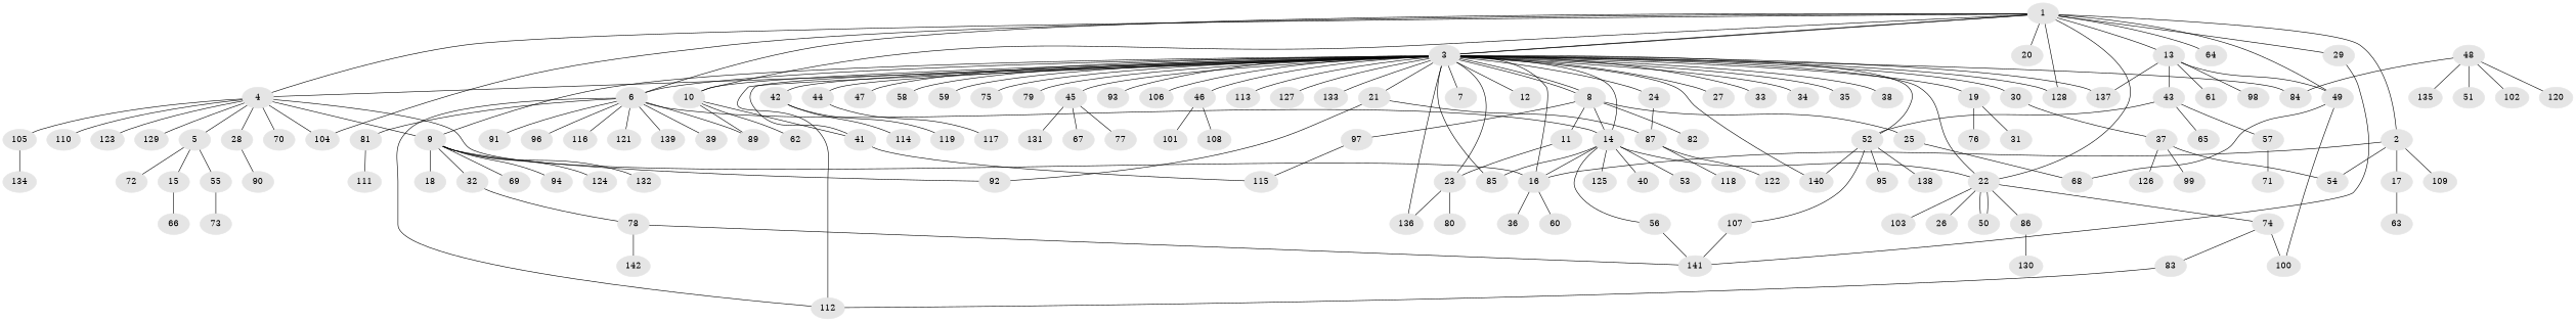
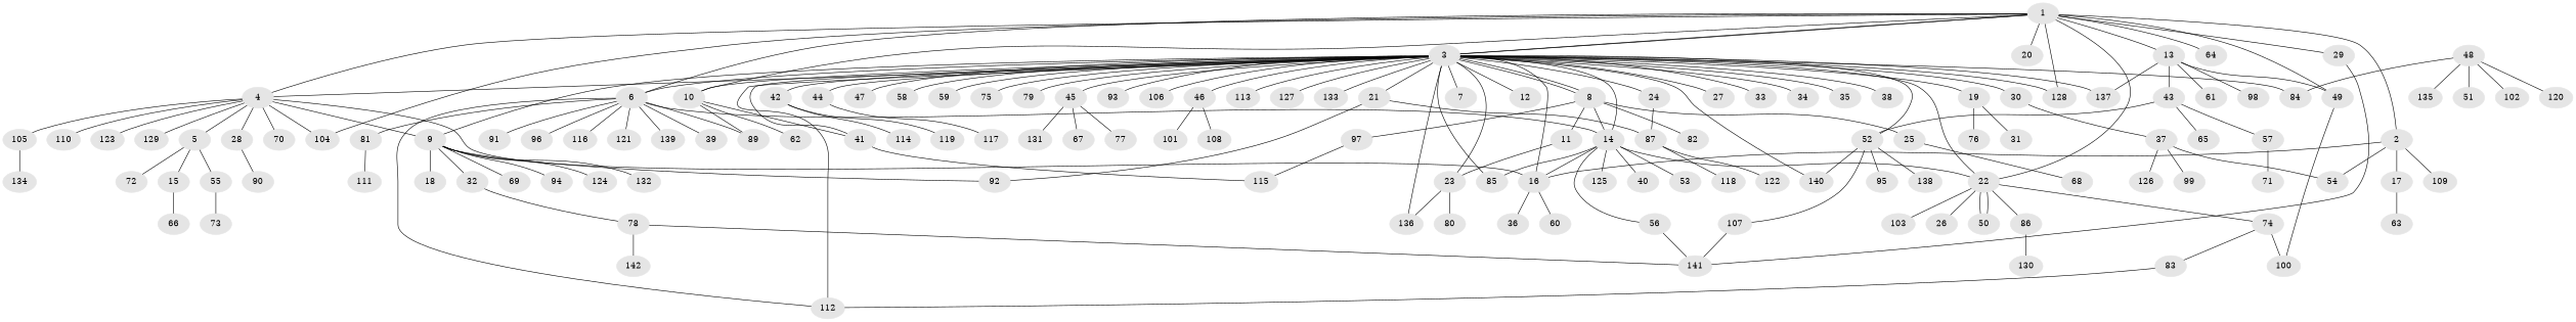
  graph {
    fontname="DejaVu Serif"
    node [color=gray90 fontname="DejaVu Serif" style=filled]
    edge [fontname="DejaVu Serif"]
    1
    2
    3
    4
    6
    10
    13
    20
    22
    29
    49
    64
    104
    128
    16
    17
    54
    109
    7
    8
    9
    12
    14
    19
    21
    23
    24
    27
    30
    33
    34
    35
    38
    41
    42
    44
    45
    46
    47
    52
    58
    59
    75
    79
    84
    85
    93
    106
    112
    113
    127
    133
    136
    137
    140
    5
    28
    70
    105
    110
    123
    129
    39
    81
    89
    91
    96
    116
    121
    139
    62
    43
    61
    98
    26
    50
    74
    86
    103
    141
    48
    51
    102
    120
    135
    68
    100
    36
    60
    63
    11
    25
    82
    97
    18
    32
    69
    92
    94
    124
    132
    40
    53
    56
    125
    31
    76
    87
    80
    37
    115
    114
    119
    117
    67
    77
    131
    101
    108
    95
    107
    138
    15
    55
    72
    90
    134
    66
    73
    111
    78
    57
    65
    118
    122
    83
    130
    99
    126
    142
    71
    1 -- 2
    1 -- 3
    1 -- 3
    1 -- 4
    1 -- 6
    1 -- 10
    1 -- 13
    1 -- 20
    1 -- 22
    1 -- 29
    1 -- 49
    1 -- 64
    1 -- 104
    1 -- 128
    2 -- 16
    2 -- 17
    2 -- 54
    2 -- 109
    3 -- 4
    3 -- 6
    3 -- 10
    3 -- 22
    3 -- 128
    3 -- 16
    3 -- 7
    3 -- 8
    3 -- 8
    3 -- 9
    3 -- 12
    3 -- 14
    3 -- 19
    3 -- 21
    3 -- 23
    3 -- 24
    3 -- 27
    3 -- 30
    3 -- 33
    3 -- 34
    3 -- 35
    3 -- 38
    3 -- 41
    3 -- 42
    3 -- 44
    3 -- 45
    3 -- 46
    3 -- 47
    3 -- 52
    3 -- 58
    3 -- 59
    3 -- 75
    3 -- 79
    3 -- 84
    3 -- 85
    3 -- 93
    3 -- 106
    3 -- 112
    3 -- 113
    3 -- 127
    3 -- 133
    3 -- 136
    3 -- 137
    3 -- 140
    4 -- 104
    4 -- 16
    4 -- 9
    4 -- 5
    4 -- 28
    4 -- 70
    4 -- 105
    4 -- 110
    4 -- 123
    4 -- 129
    6 -- 14
    6 -- 112
    6 -- 39
    6 -- 81
    6 -- 89
    6 -- 91
    6 -- 96
    6 -- 116
    6 -- 121
    6 -- 139
    10 -- 41
    10 -- 89
    10 -- 62
    13 -- 49
    13 -- 137
    13 -- 43
    13 -- 61
    13 -- 98
    22 -- 26
    22 -- 50
    22 -- 50
    22 -- 74
    22 -- 86
    22 -- 103
    29 -- 141
-   49 -- 68
    49 -- 100
    16 -- 36
    16 -- 60
    17 -- 63
    8 -- 14
    8 -- 11
    8 -- 25
    8 -- 82
    8 -- 97
    9 -- 18
    9 -- 32
    9 -- 69
    9 -- 92
    9 -- 94
    9 -- 124
    9 -- 132
    14 -- 22
    14 -- 16
    14 -- 85
    14 -- 40
    14 -- 53
    14 -- 56
    14 -- 125
    19 -- 31
    19 -- 76
    21 -- 92
    21 -- 87
    23 -- 136
    23 -- 80
    24 -- 87
    30 -- 37
    41 -- 115
    42 -- 114
    42 -- 119
    44 -- 117
    45 -- 67
    45 -- 77
    45 -- 131
    46 -- 101
    46 -- 108
    52 -- 140
    52 -- 95
    52 -- 107
    52 -- 138
    5 -- 15
    5 -- 55
    5 -- 72
    28 -- 90
    105 -- 134
    81 -- 111
    43 -- 52
    43 -- 57
    43 -- 65
    74 -- 100
    74 -- 83
    86 -- 130
    48 -- 84
    48 -- 51
    48 -- 102
    48 -- 120
    48 -- 135
    11 -- 23
    25 -- 68
    97 -- 115
    32 -- 78
    56 -- 141
    87 -- 118
    87 -- 122
    37 -- 54
    37 -- 99
    37 -- 126
    107 -- 141
    15 -- 66
    55 -- 73
    78 -- 141
    78 -- 142
    57 -- 71
    83 -- 112
  }
